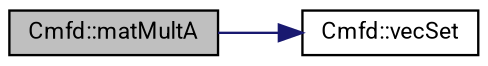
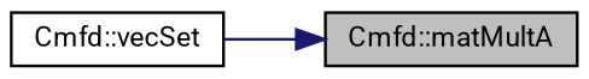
  digraph {
    rankdir=LR
    fontname=Roboto
    node [color=black fontname=Roboto fontsize=10 shape=record style=filled]
    n1 [fillcolor=grey75 fontcolor=black height=0.2 label="Cmfd::matMultA" width=0.4]
    n2 [fillcolor=white height=0.2 label="Cmfd::vecSet" width=0.4]
-   n1 -> n2 [color=midnightblue fontname=Roboto fontsize=10 labelfontname=Helvetica labelfontsize=10 style=solid]
+   n2 -> n1 [color=midnightblue fontname=Roboto fontsize=10 labelfontname=Helvetica labelfontsize=10 style=solid]
  }
